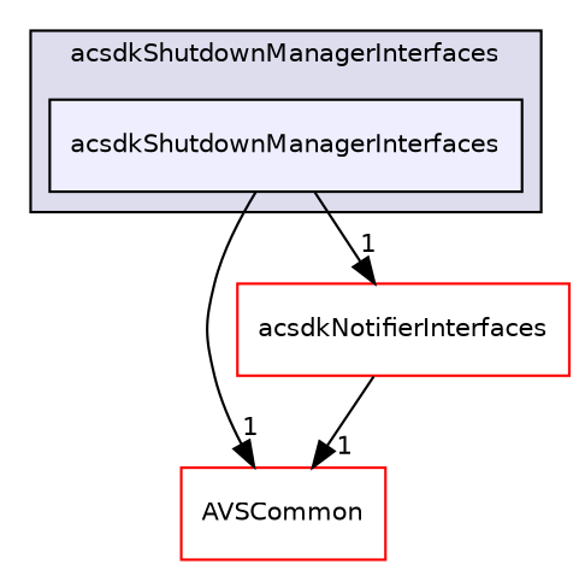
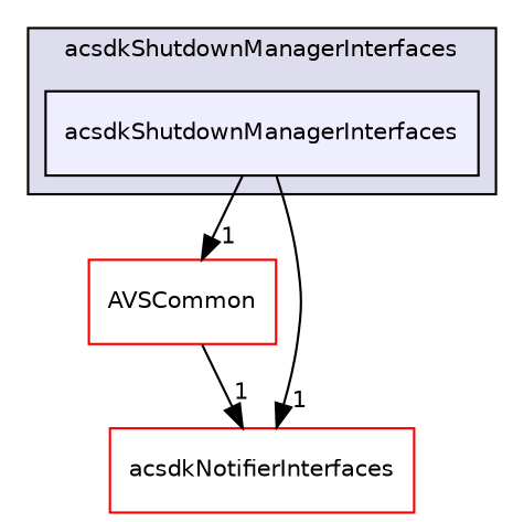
  digraph {
    compound=true
    node [fillcolor=white fontname=Helvetica fontsize=10 shape=box style=filled color=red]
    edge [headlabel=1 labeldistance=1.5 labelfontname=Helvetica labelfontsize=10]
    n1 [fillcolor="#eeeeff" label=acsdkShutdownManagerInterfaces pencolor=black color=""]
    n2 [label=AVSCommon]
    n3 [label=acsdkNotifierInterfaces]
    subgraph cluster_1 {
      bgcolor="#ddddee"
      fontname=Helvetica
      fontsize=10
      label=acsdkShutdownManagerInterfaces
      pencolor=black
      n1
    }
    n1 -> n2
    n1 -> n3
-   n3 -> n2
+   n2 -> n3
  }
